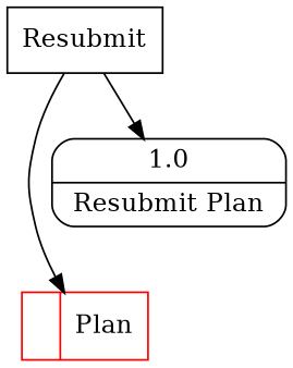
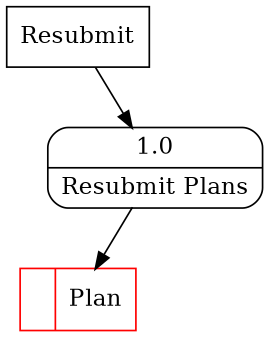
  digraph {
    n1 [color=red label="<f0>  |<f1> Plan " shape=record]
    n2 [label=Resubmit shape=box]
-   n3 [label="{<f0> 1.0|<f1> Resubmit Plan }" shape=Mrecord]
+   n3 [label="{<f0> 1.0|<f1> Resubmit Plans }" shape=Mrecord]
    n2 -> n3
-   n2 -> n1
+   n3 -> n1
  }
